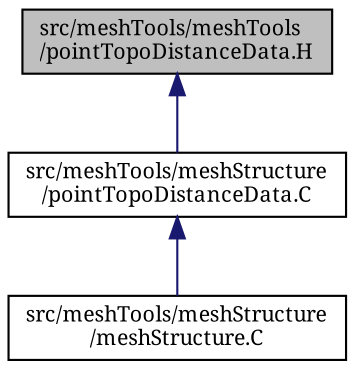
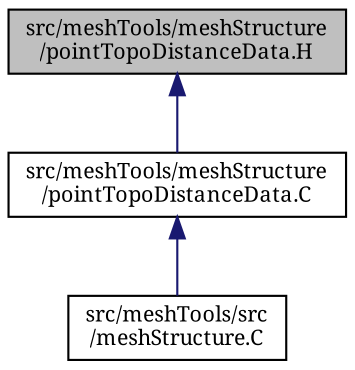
  digraph {
    fontname="Noto Serif"
    node [color=black fontname="Noto Serif" fontsize=10 shape=record]
    edge [color=midnightblue dir=back fontname="Noto Serif" fontsize=10 labelfontname=FreeSans labelfontsize=10 style=solid]
-   n1 [fillcolor=grey75 fontcolor=black height=0.2 label="src/meshTools/meshTools\l/pointTopoDistanceData.H" style=filled width=0.4]
+   n1 [fillcolor=grey75 fontcolor=black height=0.2 label="src/meshTools/meshStructure\l/pointTopoDistanceData.H" style=filled width=0.4]
    n2 [height=0.2 label="src/meshTools/meshStructure\l/pointTopoDistanceData.C" width=0.4]
-   n3 [height=0.2 label="src/meshTools/meshStructure\l/meshStructure.C" width=0.4]
+   n3 [height=0.2 label="src/meshTools/src\l/meshStructure.C" width=0.4]
    n1 -> n2
    n2 -> n3
  }
